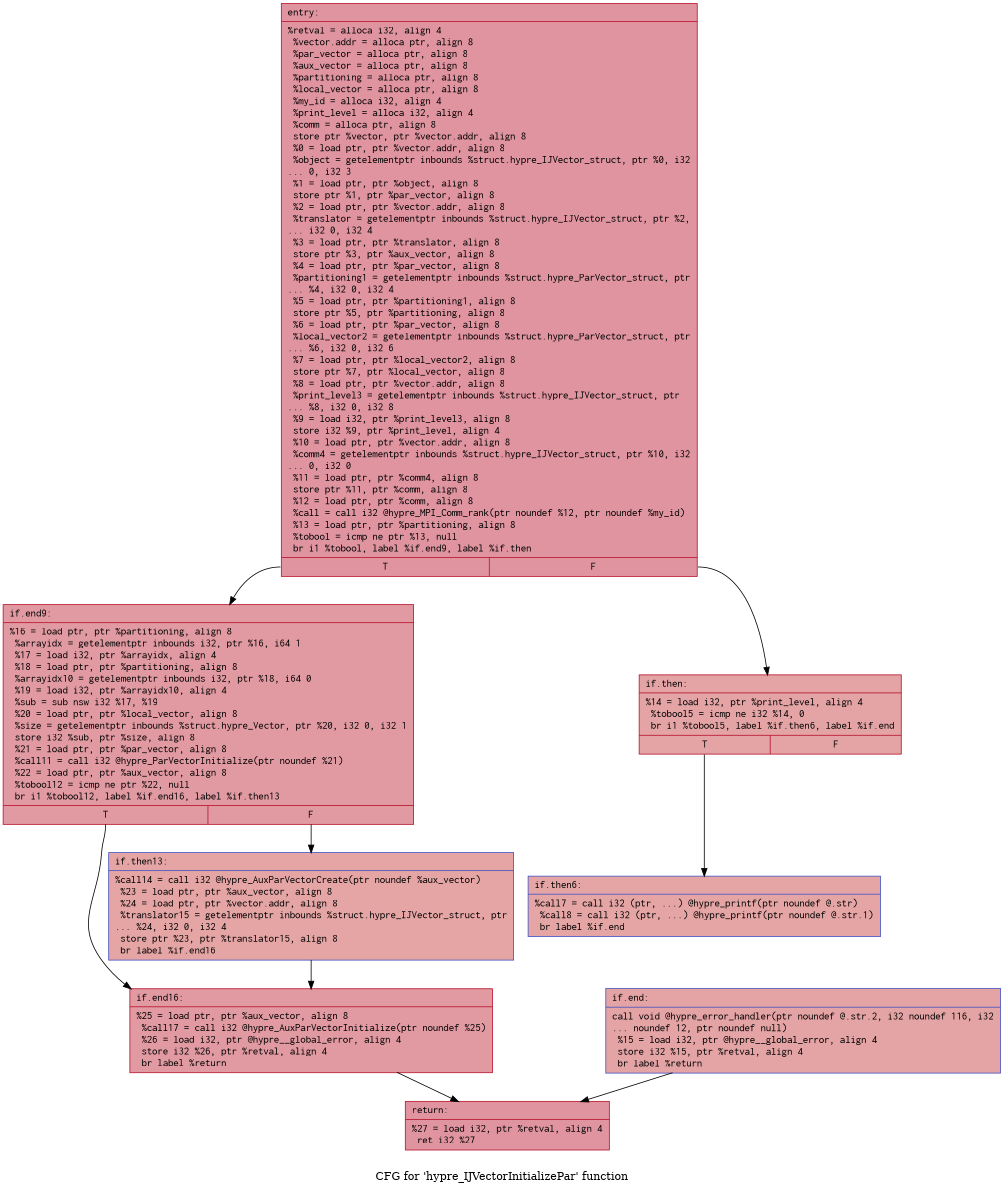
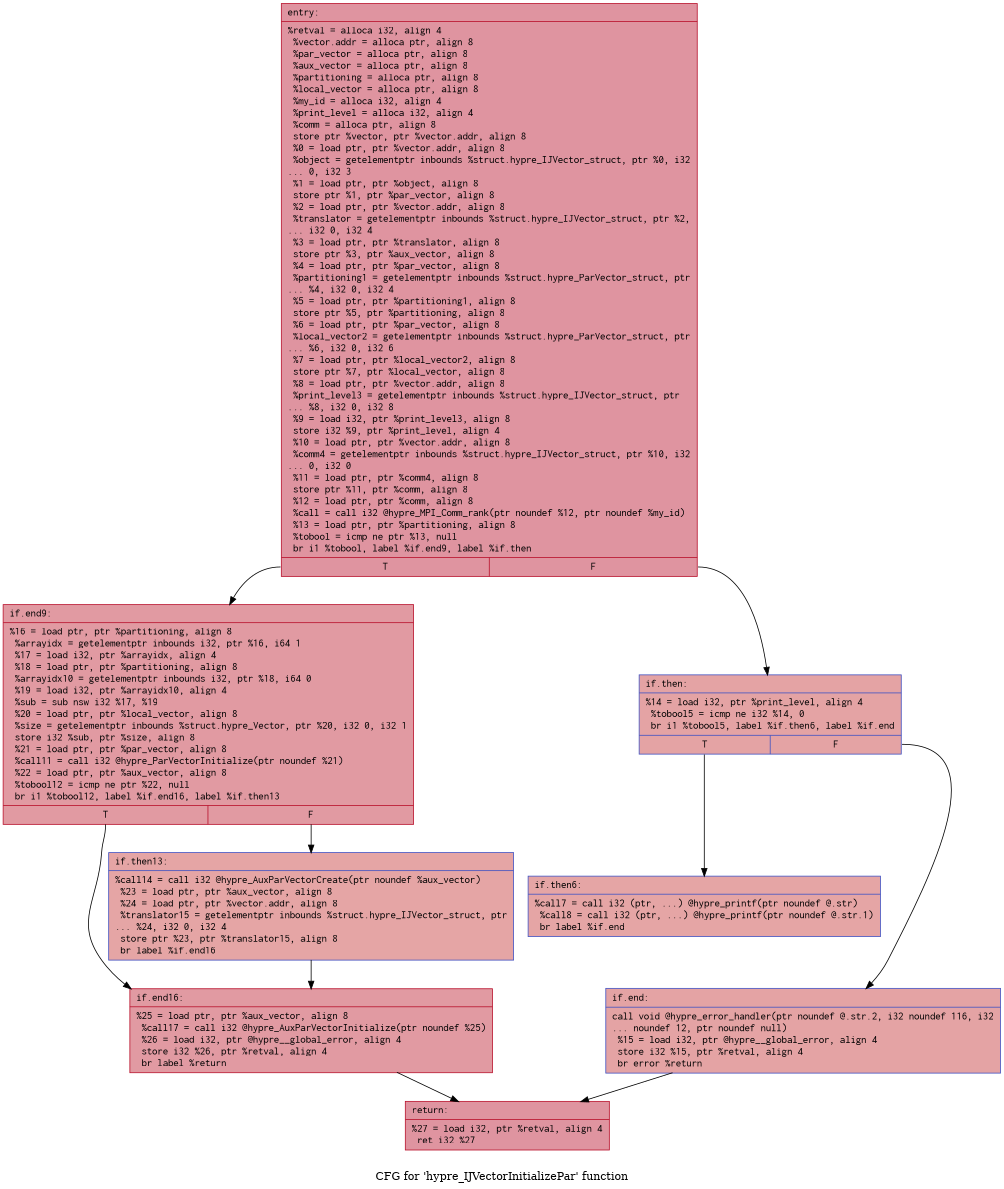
  digraph {
    label="CFG for 'hypre_IJVectorInitializePar' function"
    node [color="#b70d28ff" fillcolor="#b70d2870" fontname=Courier shape=record style=filled]
    n1 [label="{entry:\l|  %retval = alloca i32, align 4\l  %vector.addr = alloca ptr, align 8\l  %par_vector = alloca ptr, align 8\l  %aux_vector = alloca ptr, align 8\l  %partitioning = alloca ptr, align 8\l  %local_vector = alloca ptr, align 8\l  %my_id = alloca i32, align 4\l  %print_level = alloca i32, align 4\l  %comm = alloca ptr, align 8\l  store ptr %vector, ptr %vector.addr, align 8\l  %0 = load ptr, ptr %vector.addr, align 8\l  %object = getelementptr inbounds %struct.hypre_IJVector_struct, ptr %0, i32\l... 0, i32 3\l  %1 = load ptr, ptr %object, align 8\l  store ptr %1, ptr %par_vector, align 8\l  %2 = load ptr, ptr %vector.addr, align 8\l  %translator = getelementptr inbounds %struct.hypre_IJVector_struct, ptr %2,\l... i32 0, i32 4\l  %3 = load ptr, ptr %translator, align 8\l  store ptr %3, ptr %aux_vector, align 8\l  %4 = load ptr, ptr %par_vector, align 8\l  %partitioning1 = getelementptr inbounds %struct.hypre_ParVector_struct, ptr\l... %4, i32 0, i32 4\l  %5 = load ptr, ptr %partitioning1, align 8\l  store ptr %5, ptr %partitioning, align 8\l  %6 = load ptr, ptr %par_vector, align 8\l  %local_vector2 = getelementptr inbounds %struct.hypre_ParVector_struct, ptr\l... %6, i32 0, i32 6\l  %7 = load ptr, ptr %local_vector2, align 8\l  store ptr %7, ptr %local_vector, align 8\l  %8 = load ptr, ptr %vector.addr, align 8\l  %print_level3 = getelementptr inbounds %struct.hypre_IJVector_struct, ptr\l... %8, i32 0, i32 8\l  %9 = load i32, ptr %print_level3, align 8\l  store i32 %9, ptr %print_level, align 4\l  %10 = load ptr, ptr %vector.addr, align 8\l  %comm4 = getelementptr inbounds %struct.hypre_IJVector_struct, ptr %10, i32\l... 0, i32 0\l  %11 = load ptr, ptr %comm4, align 8\l  store ptr %11, ptr %comm, align 8\l  %12 = load ptr, ptr %comm, align 8\l  %call = call i32 @hypre_MPI_Comm_rank(ptr noundef %12, ptr noundef %my_id)\l  %13 = load ptr, ptr %partitioning, align 8\l  %tobool = icmp ne ptr %13, null\l  br i1 %tobool, label %if.end9, label %if.then\l|{<s0>T|<s1>F}}"]
    n2 [fillcolor="#bb1b2c70" label="{if.end9:\l|  %16 = load ptr, ptr %partitioning, align 8\l  %arrayidx = getelementptr inbounds i32, ptr %16, i64 1\l  %17 = load i32, ptr %arrayidx, align 4\l  %18 = load ptr, ptr %partitioning, align 8\l  %arrayidx10 = getelementptr inbounds i32, ptr %18, i64 0\l  %19 = load i32, ptr %arrayidx10, align 4\l  %sub = sub nsw i32 %17, %19\l  %20 = load ptr, ptr %local_vector, align 8\l  %size = getelementptr inbounds %struct.hypre_Vector, ptr %20, i32 0, i32 1\l  store i32 %sub, ptr %size, align 8\l  %21 = load ptr, ptr %par_vector, align 8\l  %call11 = call i32 @hypre_ParVectorInitialize(ptr noundef %21)\l  %22 = load ptr, ptr %aux_vector, align 8\l  %tobool12 = icmp ne ptr %22, null\l  br i1 %tobool12, label %if.end16, label %if.then13\l|{<s0>T|<s1>F}}"]
-   n3 [fillcolor="#c32e3170" label="{if.then:\l|  %14 = load i32, ptr %print_level, align 4\l  %tobool5 = icmp ne i32 %14, 0\l  br i1 %tobool5, label %if.then6, label %if.end\l|{<s0>T|<s1>F}}"]
+   n3 [color="#3d50c3ff" fillcolor="#c32e3170" label="{if.then:\l|  %14 = load i32, ptr %print_level, align 4\l  %tobool5 = icmp ne i32 %14, 0\l  br i1 %tobool5, label %if.then6, label %if.end\l|{<s0>T|<s1>F}}"]
    n4 [fillcolor="#bb1b2c70" label="{if.end16:\l|  %25 = load ptr, ptr %aux_vector, align 8\l  %call17 = call i32 @hypre_AuxParVectorInitialize(ptr noundef %25)\l  %26 = load i32, ptr @hypre__global_error, align 4\l  store i32 %26, ptr %retval, align 4\l  br label %return\l}"]
    n5 [color="#3d50c3ff" fillcolor="#c5333470" label="{if.then13:\l|  %call14 = call i32 @hypre_AuxParVectorCreate(ptr noundef %aux_vector)\l  %23 = load ptr, ptr %aux_vector, align 8\l  %24 = load ptr, ptr %vector.addr, align 8\l  %translator15 = getelementptr inbounds %struct.hypre_IJVector_struct, ptr\l... %24, i32 0, i32 4\l  store ptr %23, ptr %translator15, align 8\l  br label %if.end16\l}"]
    n6 [color="#3d50c3ff" fillcolor="#c5333470" label="{if.then6:\l|  %call7 = call i32 (ptr, ...) @hypre_printf(ptr noundef @.str)\l  %call8 = call i32 (ptr, ...) @hypre_printf(ptr noundef @.str.1)\l  br label %if.end\l}"]
-   n7 [color="#3d50c3ff" fillcolor="#c32e3170" label="{if.end:\l|  call void @hypre_error_handler(ptr noundef @.str.2, i32 noundef 116, i32\l... noundef 12, ptr noundef null)\l  %15 = load i32, ptr @hypre__global_error, align 4\l  store i32 %15, ptr %retval, align 4\l  br label %return\l}"]
+   n7 [color="#3d50c3ff" fillcolor="#c32e3170" label="{if.end:\l|  call void @hypre_error_handler(ptr noundef @.str.2, i32 noundef 116, i32\l... noundef 12, ptr noundef null)\l  %15 = load i32, ptr @hypre__global_error, align 4\l  store i32 %15, ptr %retval, align 4\l  br error %return\l}"]
    n8 [label="{return:\l|  %27 = load i32, ptr %retval, align 4\l  ret i32 %27\l}"]
    n1 -> n2 [tailport=s0]
    n1 -> n3 [tailport=s1]
    n2 -> n4 [tailport=s0]
    n2 -> n5 [tailport=s1]
    n3 -> n6 [tailport=s0]
+   n3 -> n7 [tailport=s1]
    n4 -> n8
    n5 -> n4
    n7 -> n8
  }
